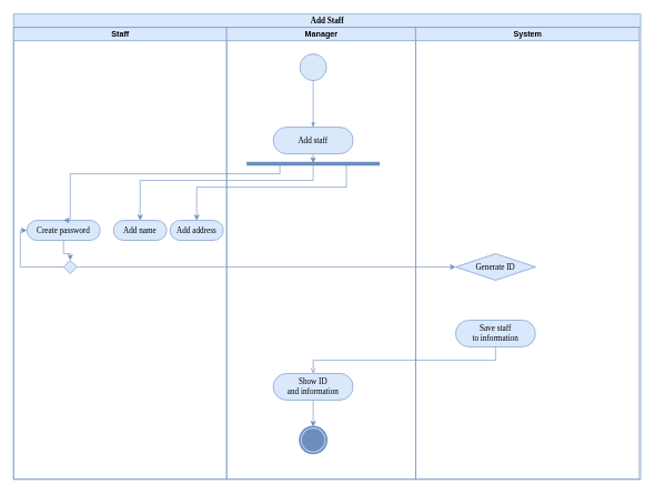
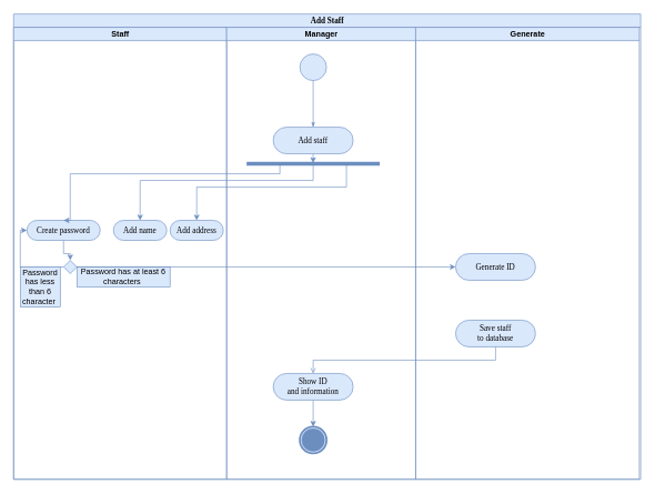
  <mxCell id="0" />
  <mxCell id="1" parent="0" />
  <mxCell id="2" value="&lt;div&gt;&lt;span&gt;Add Staff&lt;/span&gt;&lt;/div&gt;" style="swimlane;html=1;childLayout=stackLayout;startSize=20;rounded=0;shadow=0;comic=0;labelBackgroundColor=none;strokeWidth=1;fontFamily=Verdana;fontSize=12;align=center;fillColor=#dae8fc;strokeColor=#6c8ebf;" parent="1" vertex="1"><mxGeometry x="20" y="20" width="942" height="699" as="geometry" /></mxCell>
  <mxCell id="3" value="Staff" style="swimlane;html=1;startSize=20;fillColor=#dae8fc;strokeColor=#6c8ebf;" parent="2" vertex="1"><mxGeometry y="20" width="320" height="679" as="geometry"><mxRectangle y="20" width="24" height="1173" as="alternateBounds" /></mxGeometry></mxCell>
  <mxCell id="4" style="edgeStyle=orthogonalEdgeStyle;rounded=0;orthogonalLoop=1;jettySize=auto;html=1;entryX=0.5;entryY=0;entryDx=0;entryDy=0;strokeColor=#6c8ebf;fillColor=#dae8fc;" parent="3" source="5" target="6" edge="1"><mxGeometry relative="1" as="geometry" /></mxCell>
  <mxCell id="5" value="Create password" style="rounded=1;whiteSpace=wrap;html=1;shadow=0;comic=0;labelBackgroundColor=none;strokeWidth=1;fontFamily=Verdana;fontSize=12;align=center;arcSize=50;fillColor=#dae8fc;strokeColor=#6c8ebf;" parent="3" vertex="1"><mxGeometry x="20" y="290" width="110" height="30" as="geometry" /></mxCell>
  <mxCell id="6" value="" style="rhombus;whiteSpace=wrap;html=1;strokeColor=#6c8ebf;fillColor=#dae8fc;" parent="3" vertex="1"><mxGeometry x="75" y="350" width="20" height="20" as="geometry" /></mxCell>
+ <mxCell id="7" value="Password has at least 6 characters&amp;nbsp;" style="text;html=1;strokeColor=#6c8ebf;fillColor=#dae8fc;align=center;verticalAlign=middle;whiteSpace=wrap;rounded=0;" parent="3" vertex="1"><mxGeometry x="95" y="360" width="140" height="30" as="geometry" /></mxCell>
  <mxCell id="8" style="edgeStyle=orthogonalEdgeStyle;rounded=0;orthogonalLoop=1;jettySize=auto;html=1;strokeColor=#6c8ebf;entryX=0;entryY=0.5;entryDx=0;entryDy=0;fillColor=#dae8fc;" parent="3" source="6" target="5" edge="1"><mxGeometry relative="1" as="geometry"><mxPoint x="115" y="460" as="targetPoint" /><Array as="points"><mxPoint x="10" y="360" /><mxPoint x="10" y="305" /></Array></mxGeometry></mxCell>
+ <mxCell id="9" value="Password has less than 6 character&amp;nbsp;" style="text;html=1;strokeColor=#6c8ebf;fillColor=#dae8fc;align=center;verticalAlign=middle;whiteSpace=wrap;rounded=0;" parent="3" vertex="1"><mxGeometry x="10" y="360" width="60" height="60" as="geometry" /></mxCell>
  <mxCell id="10" value="Add name" style="rounded=1;whiteSpace=wrap;html=1;shadow=0;comic=0;labelBackgroundColor=none;strokeWidth=1;fontFamily=Verdana;fontSize=12;align=center;arcSize=50;fillColor=#dae8fc;strokeColor=#6c8ebf;" parent="3" vertex="1"><mxGeometry x="150" y="290" width="80" height="30" as="geometry" /></mxCell>
  <mxCell id="11" value="Add address" style="rounded=1;whiteSpace=wrap;html=1;shadow=0;comic=0;labelBackgroundColor=none;strokeWidth=1;fontFamily=Verdana;fontSize=12;align=center;arcSize=50;fillColor=#dae8fc;strokeColor=#6c8ebf;" parent="3" vertex="1"><mxGeometry x="235" y="290" width="80" height="30" as="geometry" /></mxCell>
  <mxCell id="12" value="Manager" style="swimlane;html=1;startSize=20;fillColor=#dae8fc;strokeColor=#6c8ebf;" parent="2" vertex="1"><mxGeometry x="320" y="20" width="284" height="679" as="geometry" /></mxCell>
  <mxCell id="13" value="" style="ellipse;whiteSpace=wrap;html=1;rounded=0;shadow=0;comic=0;labelBackgroundColor=none;strokeWidth=1;fillColor=#dae8fc;fontFamily=Verdana;fontSize=12;align=center;strokeColor=#6c8ebf;" parent="12" vertex="1"><mxGeometry x="110" y="40" width="40" height="40" as="geometry" /></mxCell>
  <mxCell id="14" style="edgeStyle=orthogonalEdgeStyle;rounded=0;html=1;labelBackgroundColor=none;startArrow=none;startFill=0;startSize=5;endArrow=classicThin;endFill=1;endSize=5;jettySize=auto;orthogonalLoop=1;strokeWidth=1;fontFamily=Verdana;fontSize=12;entryX=0.5;entryY=0;entryDx=0;entryDy=0;fillColor=#dae8fc;strokeColor=#6c8ebf;" parent="12" source="13" target="16" edge="1"><mxGeometry relative="1" as="geometry"><mxPoint x="130" y="120" as="targetPoint" /></mxGeometry></mxCell>
  <mxCell id="15" style="edgeStyle=orthogonalEdgeStyle;rounded=0;orthogonalLoop=1;jettySize=auto;html=1;exitX=0.5;exitY=1;exitDx=0;exitDy=0;entryX=0.499;entryY=0.383;entryDx=0;entryDy=0;entryPerimeter=0;strokeColor=#6c8ebf;fillColor=#dae8fc;" parent="12" source="16" target="20" edge="1"><mxGeometry relative="1" as="geometry" /></mxCell>
  <mxCell id="16" value="Add staff" style="rounded=1;whiteSpace=wrap;html=1;shadow=0;comic=0;labelBackgroundColor=none;strokeWidth=1;fontFamily=Verdana;fontSize=12;align=center;arcSize=50;fillColor=#dae8fc;strokeColor=#6c8ebf;" parent="12" vertex="1"><mxGeometry x="70" y="150" width="120" height="40" as="geometry" /></mxCell>
  <mxCell id="17" value="" style="shape=mxgraph.bpmn.shape;html=1;verticalLabelPosition=bottom;labelBackgroundColor=#ffffff;verticalAlign=top;perimeter=ellipsePerimeter;outline=end;symbol=terminate;rounded=0;shadow=0;comic=0;strokeWidth=1;fontFamily=Verdana;fontSize=12;align=center;fillColor=#dae8fc;strokeColor=#6c8ebf;" parent="12" vertex="1"><mxGeometry x="110" y="600" width="40" height="40" as="geometry" /></mxCell>
  <mxCell id="18" style="edgeStyle=orthogonalEdgeStyle;rounded=0;orthogonalLoop=1;jettySize=auto;html=1;exitX=0.5;exitY=1;exitDx=0;exitDy=0;entryX=0.5;entryY=0;entryDx=0;entryDy=0;fillColor=#dae8fc;strokeColor=#6c8ebf;" parent="12" source="19" target="17" edge="1"><mxGeometry relative="1" as="geometry" /></mxCell>
  <mxCell id="19" value="Show ID&lt;br&gt;and information" style="rounded=1;whiteSpace=wrap;html=1;shadow=0;comic=0;labelBackgroundColor=none;strokeWidth=1;fontFamily=Verdana;fontSize=12;align=center;arcSize=50;fillColor=#dae8fc;strokeColor=#6c8ebf;" parent="12" vertex="1"><mxGeometry x="70" y="520" width="120" height="40" as="geometry" /></mxCell>
  <mxCell id="20" value="" style="shape=line;html=1;strokeWidth=6;strokeColor=#6c8ebf;fillColor=#dae8fc;" parent="12" vertex="1"><mxGeometry x="30" y="200" width="200" height="10" as="geometry" /></mxCell>
  <mxCell id="21" style="edgeStyle=orthogonalEdgeStyle;rounded=0;orthogonalLoop=1;jettySize=auto;html=1;exitX=0.25;exitY=0.5;exitDx=0;exitDy=0;exitPerimeter=0;entryX=0.5;entryY=0;entryDx=0;entryDy=0;strokeColor=#6c8ebf;fillColor=#dae8fc;" parent="2" source="20" target="5" edge="1"><mxGeometry relative="1" as="geometry"><Array as="points"><mxPoint x="400" y="240" /><mxPoint x="85" y="240" /></Array></mxGeometry></mxCell>
  <mxCell id="22" style="edgeStyle=orthogonalEdgeStyle;rounded=0;orthogonalLoop=1;jettySize=auto;html=1;entryX=0.5;entryY=0;entryDx=0;entryDy=0;strokeColor=#6c8ebf;exitX=0.5;exitY=0.5;exitDx=0;exitDy=0;exitPerimeter=0;fillColor=#dae8fc;" parent="2" source="20" target="10" edge="1"><mxGeometry relative="1" as="geometry"><Array as="points"><mxPoint x="450" y="250" /><mxPoint x="190" y="250" /></Array></mxGeometry></mxCell>
  <mxCell id="23" style="edgeStyle=orthogonalEdgeStyle;rounded=0;orthogonalLoop=1;jettySize=auto;html=1;exitX=0.75;exitY=0.5;exitDx=0;exitDy=0;exitPerimeter=0;entryX=0.5;entryY=0;entryDx=0;entryDy=0;strokeColor=#6c8ebf;fillColor=#dae8fc;" parent="2" source="20" target="11" edge="1"><mxGeometry relative="1" as="geometry"><Array as="points"><mxPoint x="500" y="260" /><mxPoint x="275" y="260" /></Array></mxGeometry></mxCell>
  <mxCell id="24" value="" style="endArrow=classic;html=1;rounded=0;strokeColor=#6c8ebf;exitX=1;exitY=0.5;exitDx=0;exitDy=0;entryX=0;entryY=0.5;entryDx=0;entryDy=0;fillColor=#dae8fc;" parent="2" source="6" target="27" edge="1"><mxGeometry width="50" height="50" relative="1" as="geometry"><mxPoint x="260" y="390" as="sourcePoint" /><mxPoint x="560" y="380" as="targetPoint" /></mxGeometry></mxCell>
  <mxCell id="25" style="edgeStyle=orthogonalEdgeStyle;rounded=0;orthogonalLoop=1;jettySize=auto;html=1;exitX=0.5;exitY=1;exitDx=0;exitDy=0;entryX=0.5;entryY=0;entryDx=0;entryDy=0;fillColor=#dae8fc;strokeColor=#6c8ebf;endArrow=open;" parent="2" source="28" target="19" edge="1"><mxGeometry relative="1" as="geometry" /></mxCell>
- <mxCell id="26" value="System" style="swimlane;html=1;startSize=20;direction=east;fillColor=#dae8fc;strokeColor=#6c8ebf;" parent="2" vertex="1"><mxGeometry x="604" y="20" width="336" height="679" as="geometry" /></mxCell>
- <mxCell id="27" value="Generate ID" style="rhombus;whiteSpace=wrap;html=1;shadow=0;comic=0;labelBackgroundColor=none;strokeWidth=1;fontFamily=Verdana;fontSize=12;align=center;arcSize=50;fillColor=#dae8fc;strokeColor=#6c8ebf;" parent="26" vertex="1"><mxGeometry x="60" y="340" width="120" height="40" as="geometry" /></mxCell>
- <mxCell id="28" value="Save staff&lt;br&gt;to information" style="rounded=1;whiteSpace=wrap;html=1;shadow=0;comic=0;labelBackgroundColor=none;strokeWidth=1;fontFamily=Verdana;fontSize=12;align=center;arcSize=50;fillColor=#dae8fc;strokeColor=#6c8ebf;" parent="26" vertex="1"><mxGeometry x="60" y="440" width="120" height="40" as="geometry" /></mxCell>
+ <mxCell id="26" value="Generate" style="swimlane;html=1;startSize=20;direction=east;fillColor=#dae8fc;strokeColor=#6c8ebf;" parent="2" vertex="1"><mxGeometry x="604" y="20" width="336" height="679" as="geometry" /></mxCell>
+ <mxCell id="27" value="Generate ID" style="rounded=1;whiteSpace=wrap;html=1;shadow=0;comic=0;labelBackgroundColor=none;strokeWidth=1;fontFamily=Verdana;fontSize=12;align=center;arcSize=50;fillColor=#dae8fc;strokeColor=#6c8ebf;" parent="26" vertex="1"><mxGeometry x="60" y="340" width="120" height="40" as="geometry" /></mxCell>
+ <mxCell id="28" value="Save staff&lt;br&gt;to database" style="rounded=1;whiteSpace=wrap;html=1;shadow=0;comic=0;labelBackgroundColor=none;strokeWidth=1;fontFamily=Verdana;fontSize=12;align=center;arcSize=50;fillColor=#dae8fc;strokeColor=#6c8ebf;" parent="26" vertex="1"><mxGeometry x="60" y="440" width="120" height="40" as="geometry" /></mxCell>
